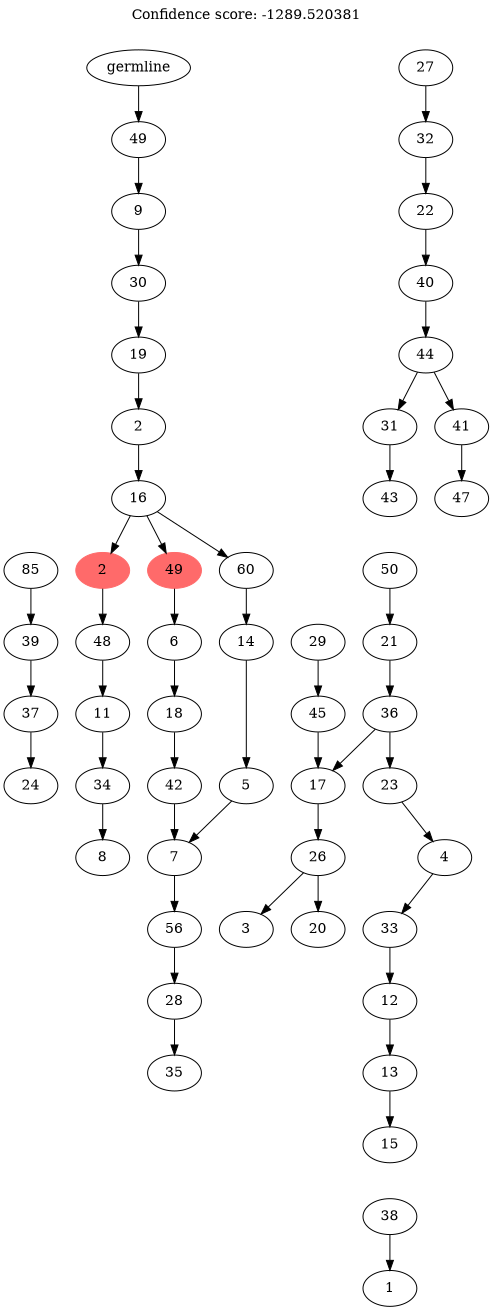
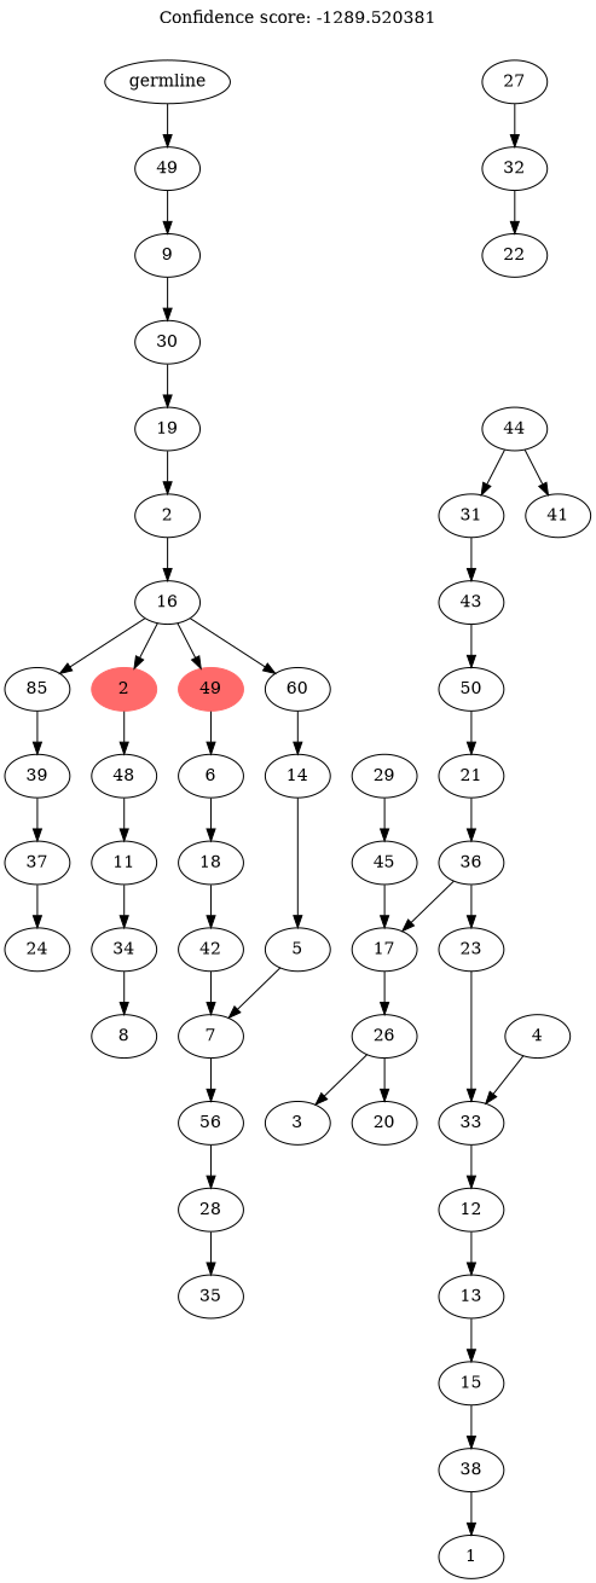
  digraph {
    label="Confidence score: -1289.520381"
    labelloc=t
    n1 [label=37]
    n2 [label=24]
    n3 [label=39]
    n4 [label=85]
    n5 [label=34]
    n6 [label=8]
    n7 [label=11]
    n8 [label=48]
    n9 [color=indianred1 label=2 style=filled]
    n10 [label=28]
    n11 [label=35]
    n12 [label=56]
    n13 [label=7]
    n14 [label=42]
    n15 [label=18]
    n16 [label=6]
    n17 [color=indianred1 label=49 style=filled]
    n18 [label=38]
    n19 [label=1]
    n20 [label=15]
    n21 [label=13]
    n22 [label=12]
    n23 [label=33]
    n24 [label=4]
    n25 [label=23]
    n26 [label=3]
    n27 [label=20]
    n28 [label=26]
    n29 [label=17]
    n30 [label=45]
    n31 [label=29]
    n32 [label=36]
    n33 [label=21]
    n34 [label=50]
    n35 [label=43]
    n36 [label=31]
    n37 [label=41]
-   n38 [label=47]
    n39 [label=44]
-   n40 [label=40]
    n41 [label=22]
    n42 [label=32]
    n43 [label=27]
    n44 [label=5]
    n45 [label=14]
    n46 [label=60]
    n47 [label=16]
    n48 [label=2]
    n49 [label=19]
    n50 [label=30]
    n51 [label=9]
    n52 [label=49]
    n53 [label=germline]
    n1 -> n2
    n3 -> n1
    n4 -> n3
    n5 -> n6
    n7 -> n5
    n8 -> n7
    n9 -> n8
    n10 -> n11
    n12 -> n10
    n13 -> n12
    n14 -> n13
    n15 -> n14
    n16 -> n15
    n17 -> n16
    n18 -> n19
+   n20 -> n18
    n21 -> n20
    n22 -> n21
    n23 -> n22
    n24 -> n23
-   n25 -> n24
+   n25 -> n23
    n28 -> n26
    n28 -> n27
    n29 -> n28
    n30 -> n29
    n31 -> n30
    n32 -> n25
    n32 -> n29
    n33 -> n32
    n34 -> n33
+   n35 -> n34
    n36 -> n35
-   n37 -> n38
    n39 -> n36
    n39 -> n37
-   n40 -> n39
-   n41 -> n40
    n42 -> n41
    n43 -> n42
    n44 -> n13
    n45 -> n44
    n46 -> n45
+   n47 -> n4
    n47 -> n9
    n47 -> n17
    n47 -> n46
    n48 -> n47
    n49 -> n48
    n50 -> n49
    n51 -> n50
    n52 -> n51
    n53 -> n52
  }
